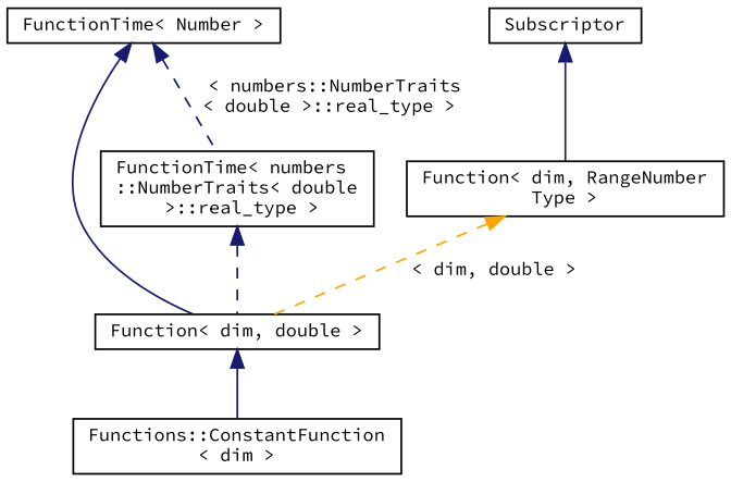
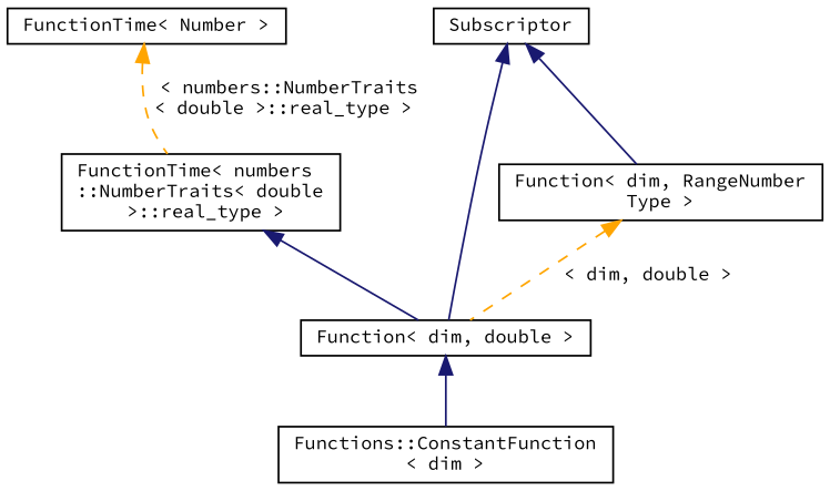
  digraph {
    fontname="Source Code Pro"
    rankdir=TB
    node [color=black fillcolor=white fontname="Source Code Pro" fontsize=10 shape=record style=filled]
    edge [color=midnightblue dir=back fontname="Source Code Pro" fontsize=10 labelfontname=Helvetica labelfontsize=10 style=solid]
    n1 [height=0.2 label="Functions::ConstantFunction\l\< dim \>" width=0.4]
    n2 [height=0.2 label="Function\< dim, double \>" width=0.4]
    n3 [height=0.2 label="FunctionTime\< numbers\l::NumberTraits\< double\l \>::real_type \>" width=0.4]
    n4 [height=0.2 label="Function\< dim, RangeNumber\lType \>" width=0.4]
    n5 [height=0.2 label="FunctionTime\< Number \>" width=0.4]
    n6 [height=0.2 label=Subscriptor width=0.4]
    n2 -> n1
-   n3 -> n2 [style=dashed]
+   n3 -> n2
    n4 -> n2 [color=orange label=" \< dim, double \>" style=dashed]
-   n5 -> n3 [label=" \< numbers::NumberTraits\l\< double \>::real_type \>" style=dashed]
-   n5 -> n2
+   n5 -> n3 [color=orange label=" \< numbers::NumberTraits\l\< double \>::real_type \>" style=dashed]
+   n6 -> n2
    n6 -> n4
  }
